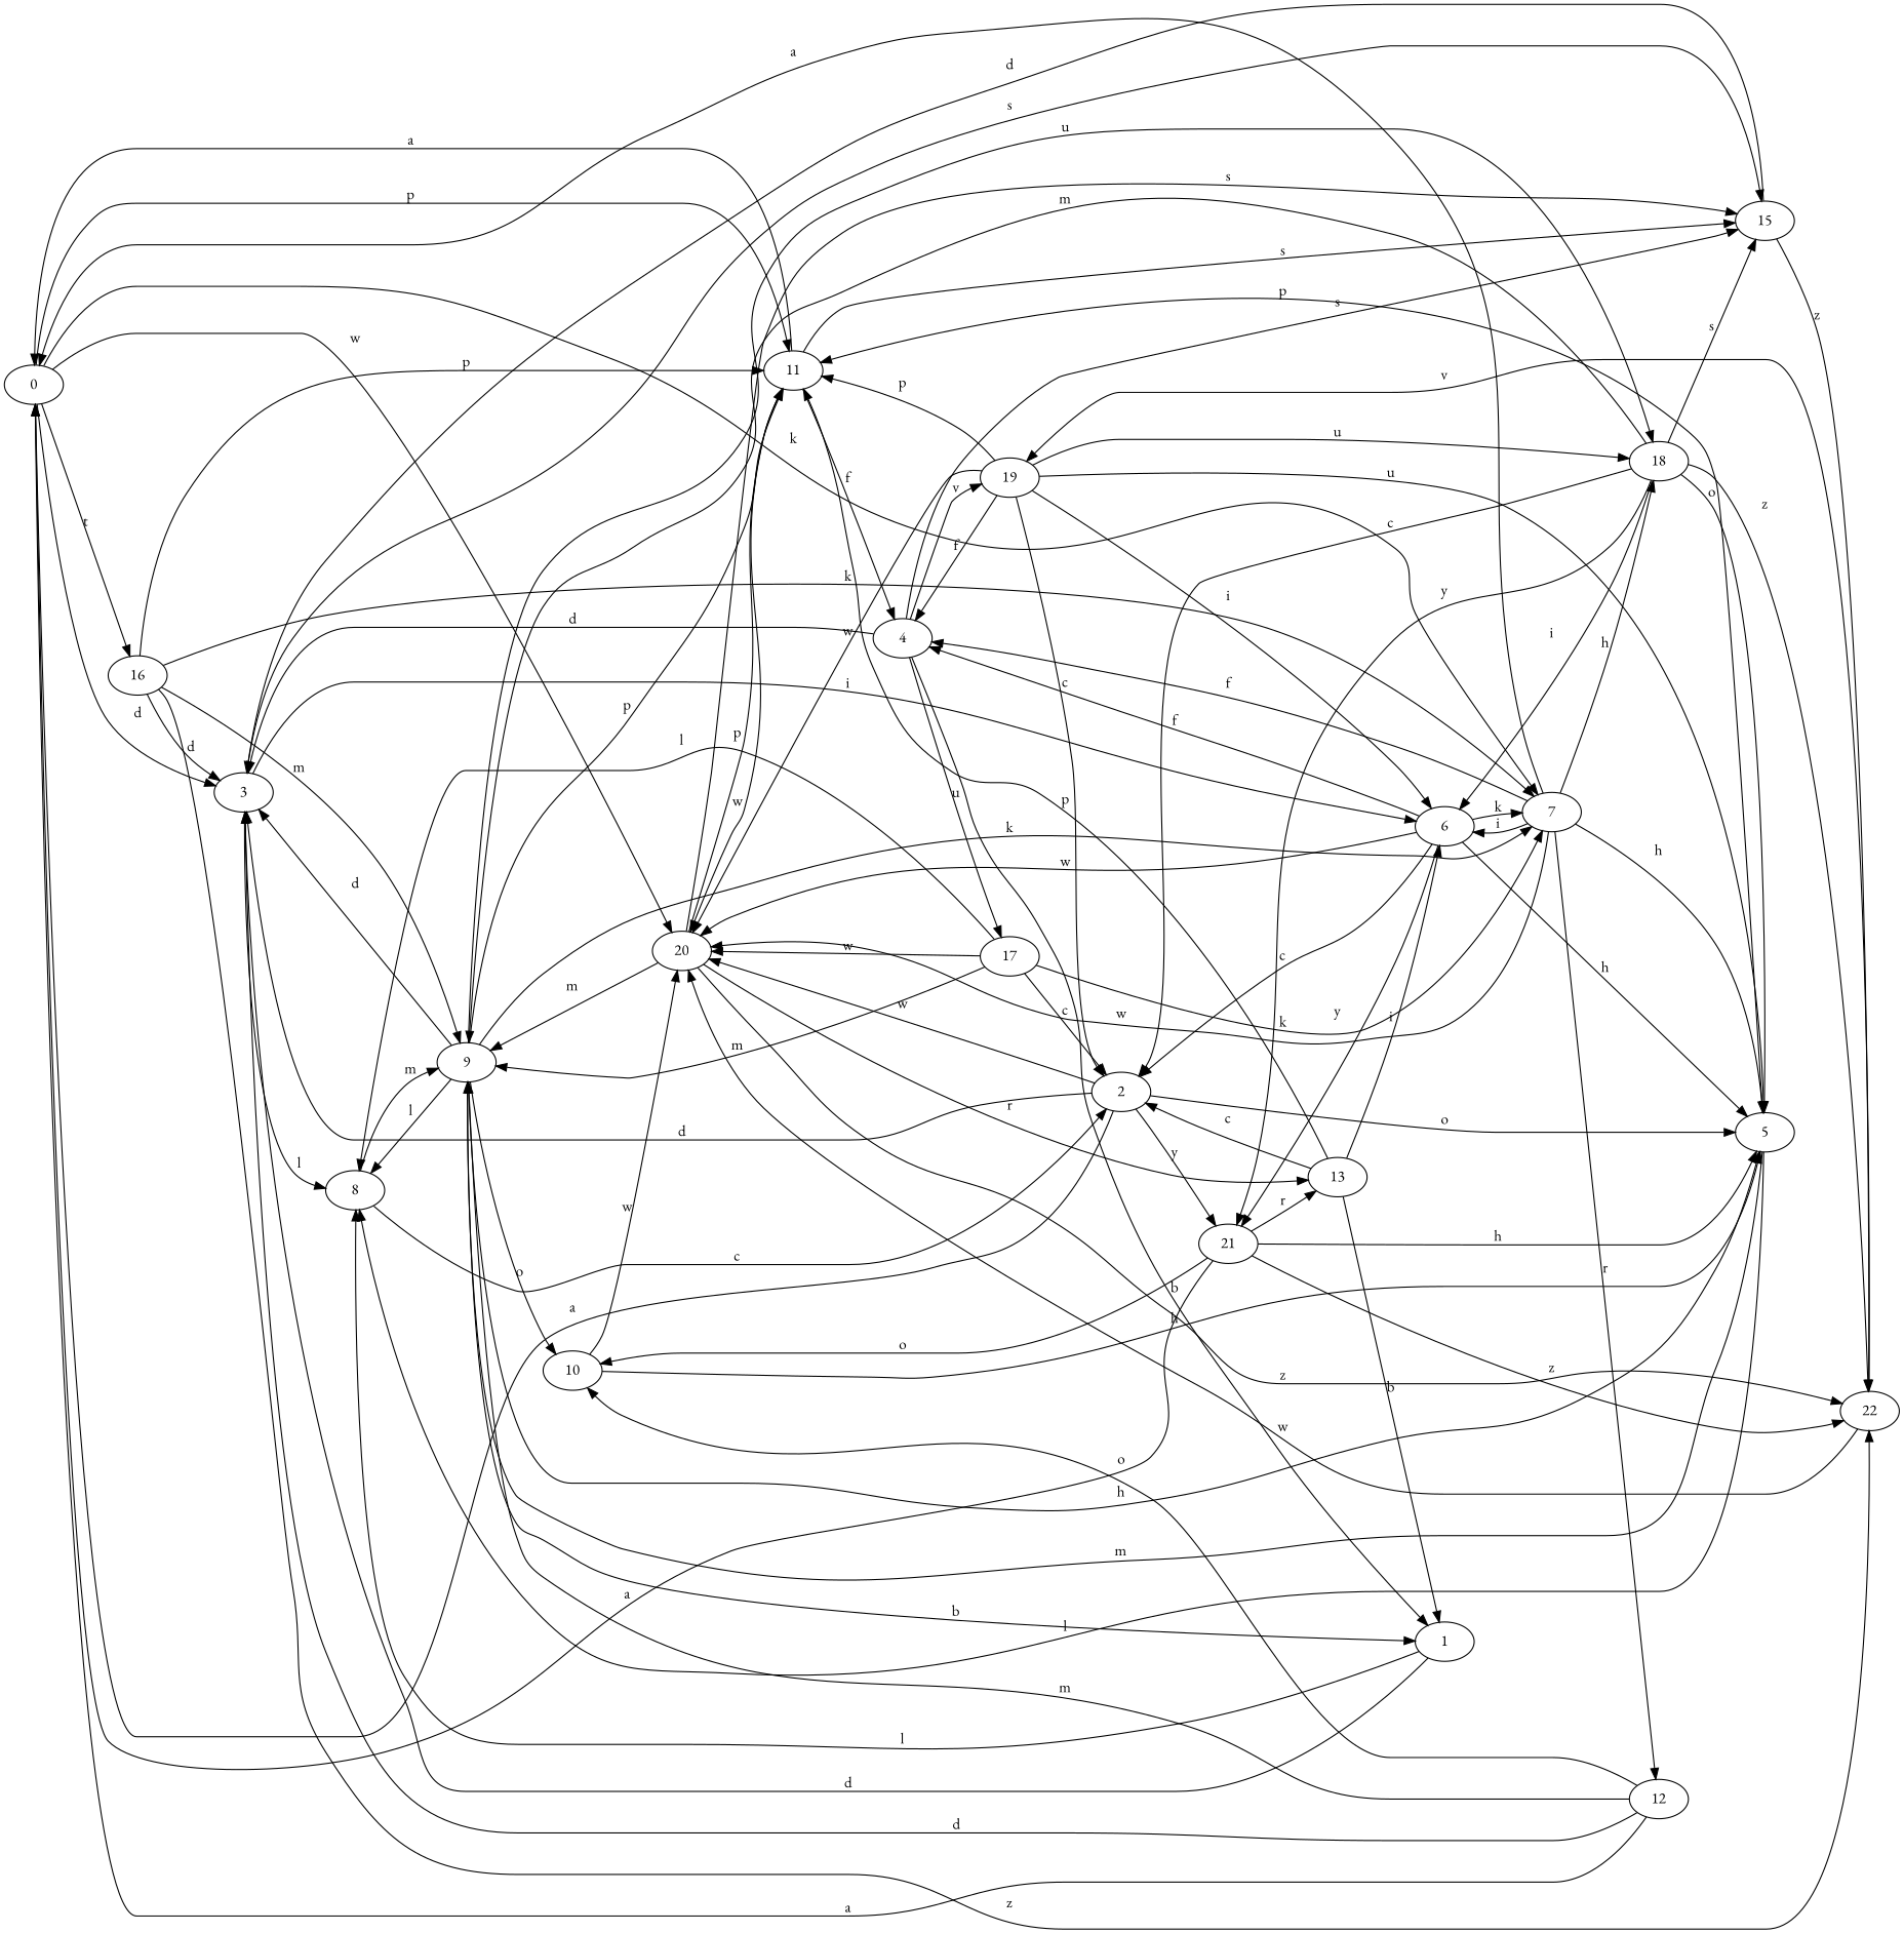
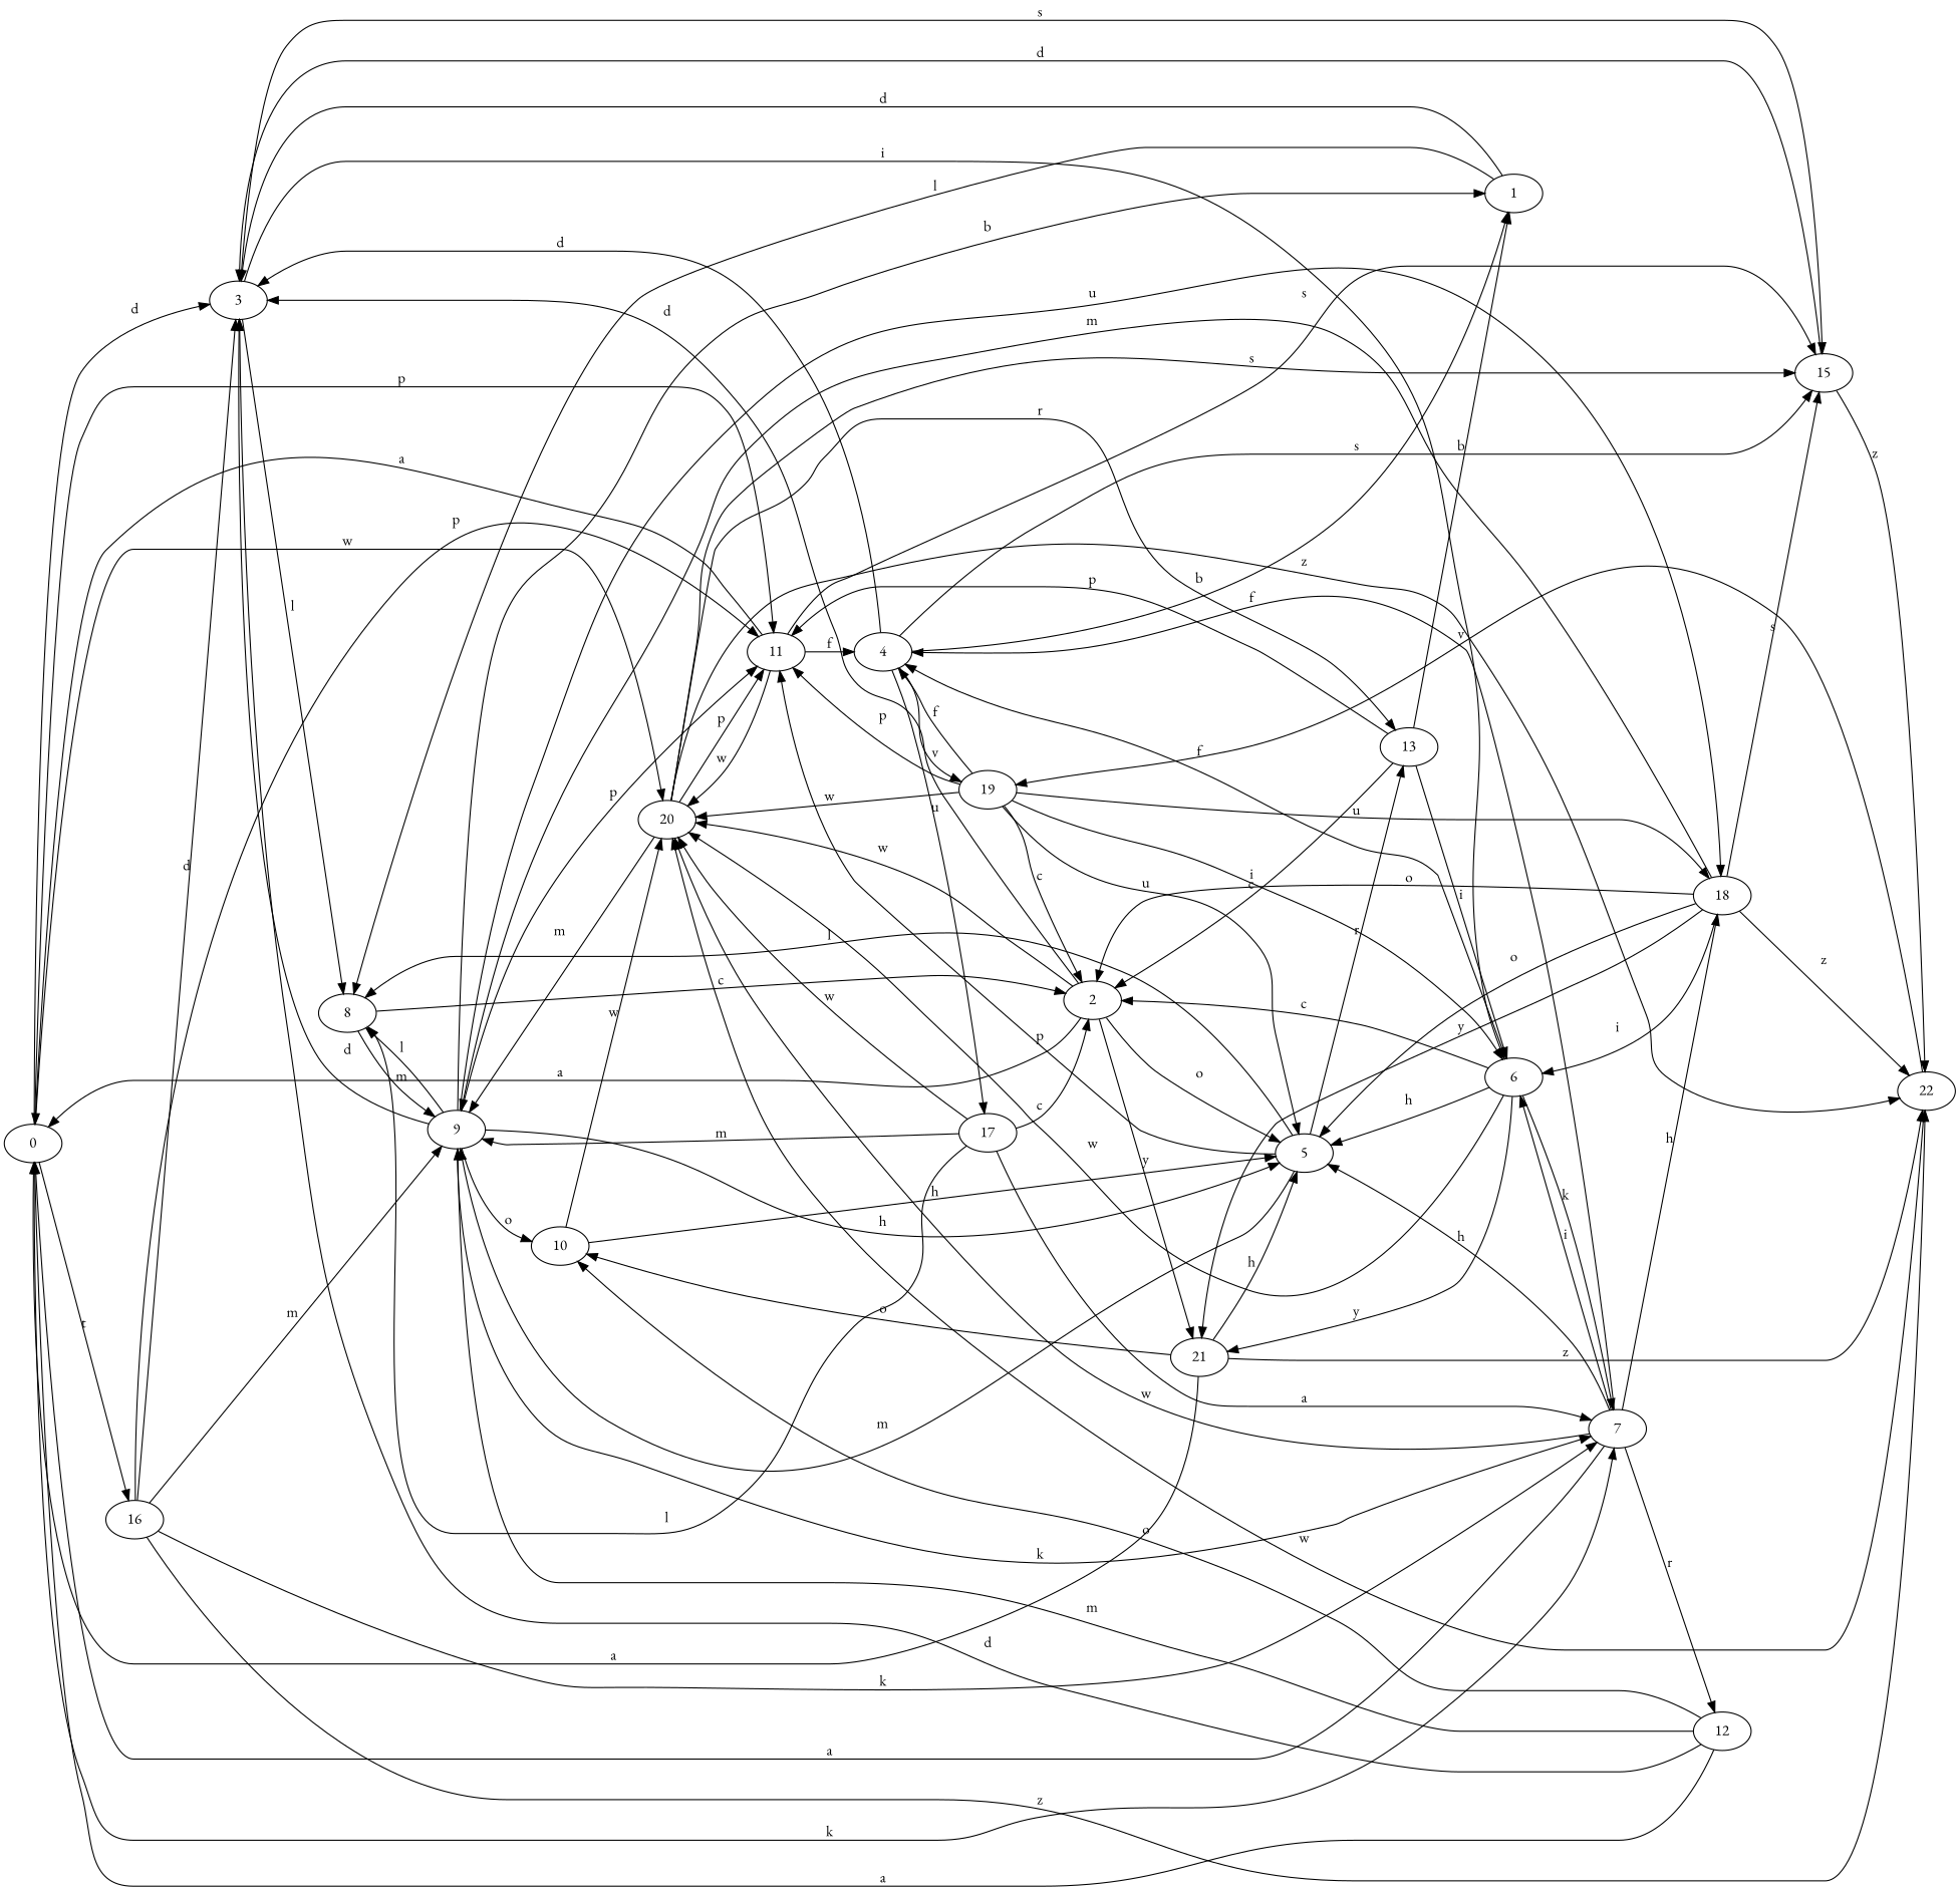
  strict digraph {
    fontname="EB Garamond"
    rankdir=LR
    node [fontname="EB Garamond"]
    edge [fontname="EB Garamond"]
    0
    3
    7
    11
    16
    20
    8
    6
    15
    5
    4
    12
    18
    9
    22
    13
    1
    2
    21
    10
    17
    19
    0 -> 3 [label=d]
    0 -> 7 [label=k]
    0 -> 11 [label=p]
    0 -> 16 [label=t]
    0 -> 20 [label=w]
    3 -> 8 [label=l]
    3 -> 6 [label=i]
    3 -> 15 [label=s]
    7 -> 0 [label=a]
    7 -> 20 [label=w]
    7 -> 6 [label=i]
    7 -> 5 [label=h]
    7 -> 4 [label=f]
    7 -> 12 [label=r]
    7 -> 18 [label=h]
    11 -> 0 [label=a]
    11 -> 20 [label=w]
    11 -> 15 [label=s]
    11 -> 4 [label=f]
    16 -> 3 [label=d]
    16 -> 7 [label=k]
    16 -> 11 [label=p]
    16 -> 9 [label=m]
    16 -> 22 [label=z]
    20 -> 11 [label=p]
    20 -> 15 [label=s]
    20 -> 9 [label=m]
    20 -> 22 [label=z]
    20 -> 13 [label=r]
    8 -> 9 [label=m]
    8 -> 2 [label=c]
    6 -> 7 [label=k]
    6 -> 20 [label=w]
    6 -> 5 [label=h]
    6 -> 4 [label=f]
    6 -> 2 [label=c]
    6 -> 21 [label=y]
    15 -> 3 [label=d]
    15 -> 22 [label=z]
    5 -> 11 [label=p]
    5 -> 8 [label=l]
    5 -> 9 [label=m]
    4 -> 3 [label=d]
    4 -> 15 [label=s]
    4 -> 1 [label=b]
    4 -> 17 [label=u]
    4 -> 19 [label=v]
    12 -> 0 [label=a]
    12 -> 3 [label=d]
    12 -> 9 [label=m]
    12 -> 10 [label=o]
    18 -> 6 [label=i]
    18 -> 15 [label=s]
    18 -> 5 [label=o]
    18 -> 9 [label=m]
    18 -> 22 [label=z]
-   18 -> 2 [label=c]
+   18 -> 2 [label=o]
    18 -> 21 [label=y]
    9 -> 3 [label=d]
    9 -> 7 [label=k]
    9 -> 11 [label=p]
    9 -> 8 [label=l]
    9 -> 5 [label=h]
    9 -> 18 [label=u]
    9 -> 1 [label=b]
    9 -> 10 [label=o]
    22 -> 20 [label=w]
    22 -> 19 [label=v]
    13 -> 11 [label=p]
    13 -> 6 [label=i]
    13 -> 1 [label=b]
    13 -> 2 [label=c]
    1 -> 3 [label=d]
    1 -> 8 [label=l]
    2 -> 0 [label=a]
    2 -> 3 [label=d]
    2 -> 20 [label=w]
    2 -> 5 [label=o]
    2 -> 21 [label=y]
    21 -> 0 [label=a]
    21 -> 5 [label=h]
    21 -> 22 [label=z]
-   21 -> 13 [label=r]
+   5 -> 13 [label=r]
    21 -> 10 [label=o]
    10 -> 20 [label=w]
    10 -> 5 [label=h]
-   17 -> 7 [label=k]
+   17 -> 7 [label=a]
    17 -> 20 [label=w]
    17 -> 8 [label=l]
    17 -> 9 [label=m]
    17 -> 2 [label=c]
    19 -> 11 [label=p]
    19 -> 20 [label=w]
    19 -> 6 [label=i]
    19 -> 5 [label=u]
    19 -> 4 [label=f]
    19 -> 18 [label=u]
    19 -> 2 [label=c]
  }
